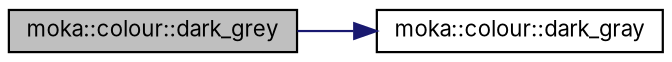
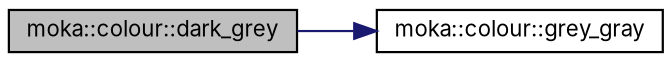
  digraph {
    rankdir=LR
    fontname=Inter
    node [color=black fontname=Inter fontsize=10 shape=record style=filled]
    n1 [fillcolor=grey75 fontcolor=black height=0.2 label="moka::colour::dark_grey" width=0.4]
-   n2 [fillcolor=white height=0.2 label="moka::colour::dark_gray" width=0.4]
+   n2 [fillcolor=white height=0.2 label="moka::colour::grey_gray" width=0.4]
    n1 -> n2 [color=midnightblue fontname=Inter fontsize=10 labelfontname=Helvetica labelfontsize=10 style=solid]
  }
